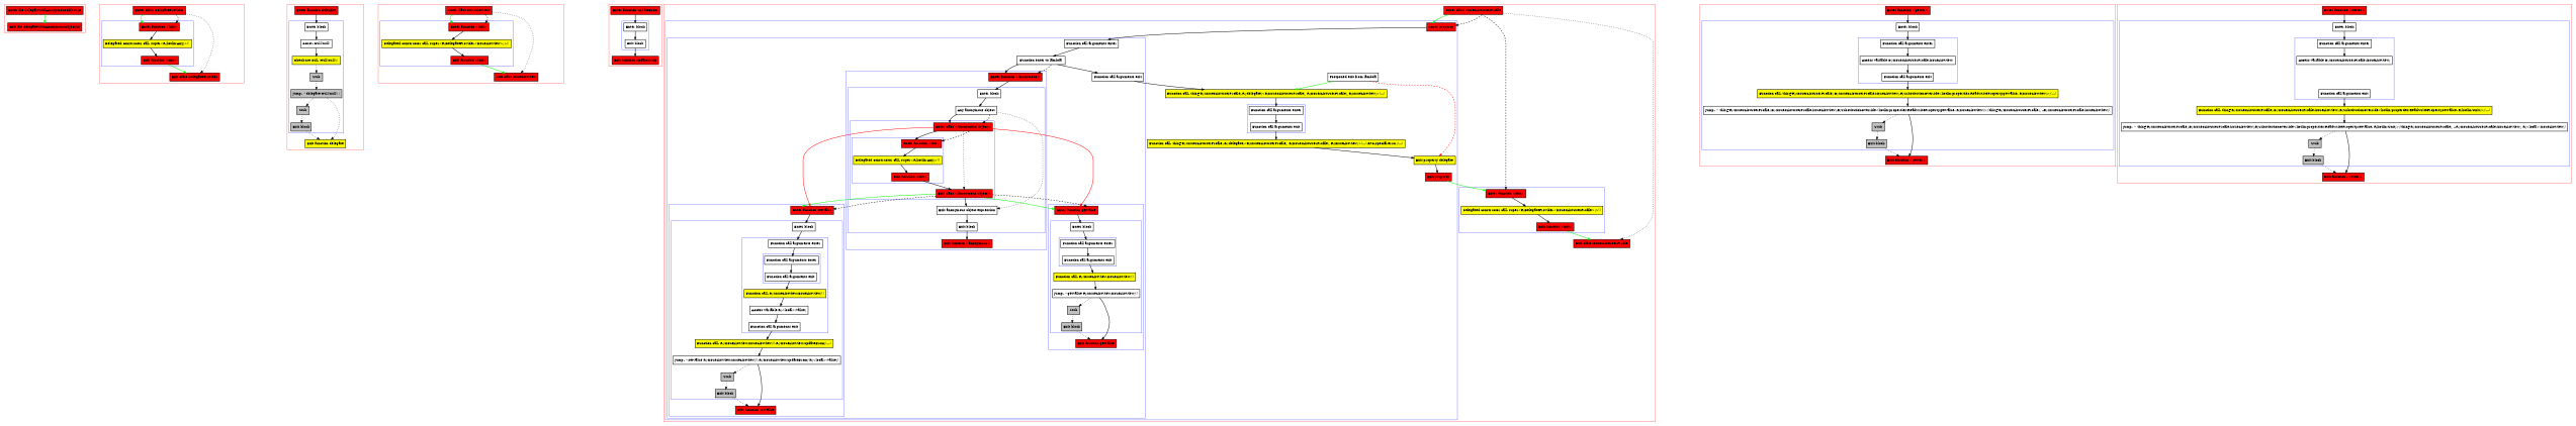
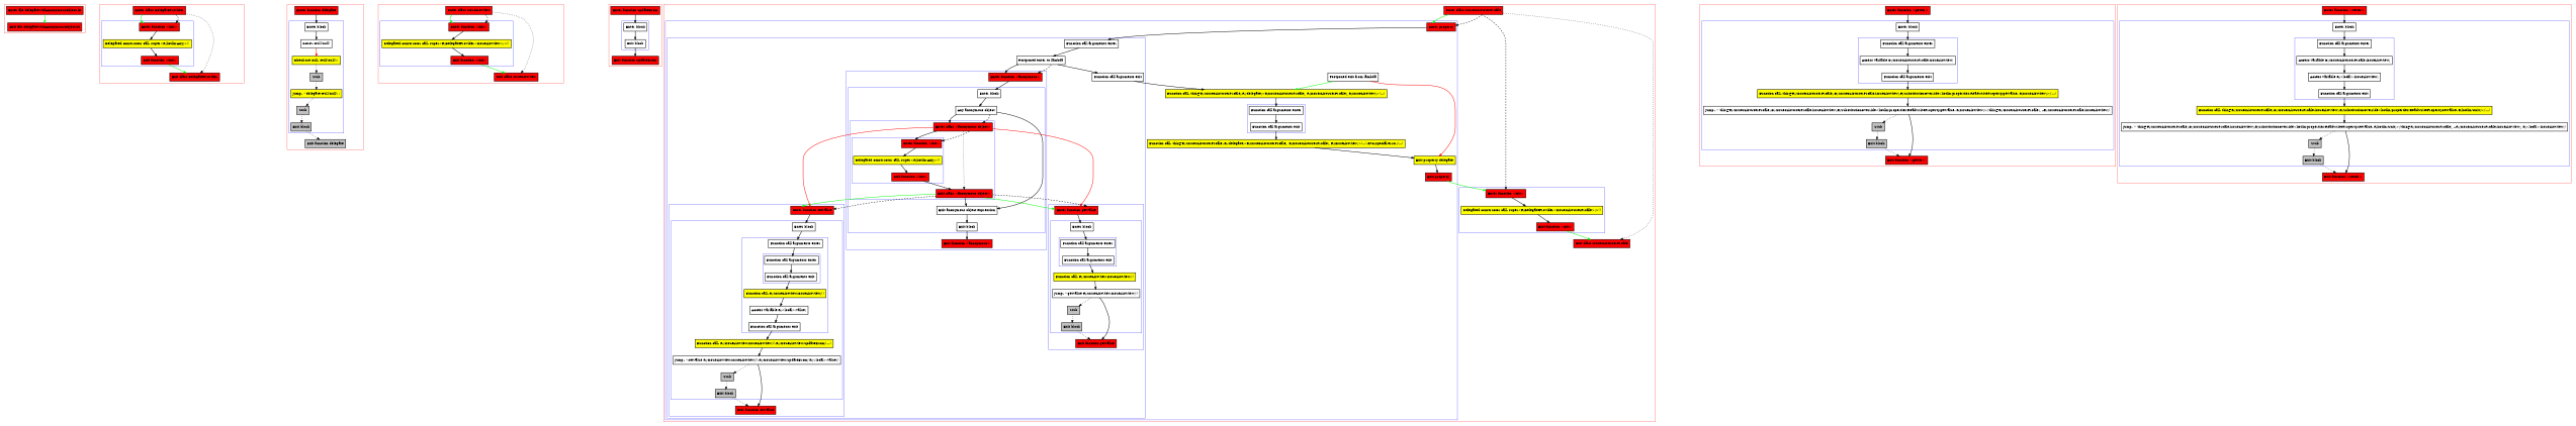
  digraph {
    nodesep=3
    node [penwidth=2 shape=box style=filled]
    edge [penwidth=2]
    n1 [fillcolor=red label="Enter file delegateWithAnonymousObject.kt"]
    n2 [fillcolor=red label="Exit file delegateWithAnonymousObject.kt"]
    n3 [fillcolor=red label="Enter function <init>"]
    n4 [fillcolor=yellow label="Delegated constructor call: super<R|kotlin/Any|>()"]
    n5 [fillcolor=red label="Exit function <init>"]
    n6 [fillcolor=red label="Enter class DelegateProvider"]
    n7 [fillcolor=red label="Exit class DelegateProvider"]
    n8 [label="Enter block" style=""]
    n9 [label="Const: Null(null)" style=""]
    n10 [fillcolor=yellow label="Check not null: Null(null)!!"]
    n11 [fillcolor=gray label=Stub]
-   n12 [fillcolor=gray label="Jump: ^delegate Null(null)!!"]
+   n12 [fillcolor=yellow label="Jump: ^delegate Null(null)!!"]
    n13 [fillcolor=gray label=Stub]
    n14 [fillcolor=gray label="Exit block"]
    n15 [fillcolor=red label="Enter function delegate"]
-   n16 [fillcolor=yellow label="Exit function delegate"]
+   n16 [fillcolor=gray label="Exit function delegate"]
    n17 [fillcolor=red label="Enter function <init>"]
    n18 [fillcolor=yellow label="Delegated constructor call: super<R|DelegateProvider<IssueListView>|>()"]
    n19 [fillcolor=red label="Exit function <init>"]
    n20 [fillcolor=red label="Enter class IssueListView"]
    n21 [fillcolor=red label="Exit class IssueListView"]
    n22 [label="Enter block" style=""]
    n23 [label="Exit block" style=""]
    n24 [fillcolor=red label="Enter function updateFrom"]
    n25 [fillcolor=red label="Exit function updateFrom"]
    n26 [fillcolor=red label="Enter function <init>"]
    n27 [fillcolor=yellow label="Delegated constructor call: super<R|kotlin/Any|>()"]
    n28 [fillcolor=red label="Exit function <init>"]
    n29 [fillcolor=red label="Enter class <anonymous object>"]
    n30 [fillcolor=red label="Exit class <anonymous object>"]
    n31 [label="Enter block" style=""]
    n32 [label="Any anonymous object" style=""]
    n33 [label="Exit anonymous object expression" style=""]
    n34 [label="Exit block" style=""]
    n35 [fillcolor=red label="Enter function <anonymous>"]
    n36 [fillcolor=red label="Exit function <anonymous>"]
    n37 [label="Function call arguments enter" style=""]
    n38 [label="Function call arguments exit" style=""]
    n39 [label="Function call arguments enter" style=""]
    n40 [fillcolor=yellow label="Function call: R|/IssueListView.IssueListView|()"]
    n41 [label="Access variable R|<local>/value|" style=""]
    n42 [label="Function call arguments exit" style=""]
    n43 [label="Enter block" style=""]
    n44 [fillcolor=yellow label="Function call: R|/IssueListView.IssueListView|().R|/IssueListView.updateFrom|(...)"]
    n45 [label="Jump: ^setValue R|/IssueListView.IssueListView|().R|/IssueListView.updateFrom|(R|<local>/value|)" style=""]
    n46 [fillcolor=gray label=Stub]
    n47 [fillcolor=gray label="Exit block"]
    n48 [fillcolor=red label="Enter function setValue"]
    n49 [fillcolor=red label="Exit function setValue"]
    n50 [label="Function call arguments enter" style=""]
    n51 [label="Function call arguments exit" style=""]
    n52 [label="Enter block" style=""]
    n53 [fillcolor=yellow label="Function call: R|/IssueListView.IssueListView|()"]
    n54 [label="Jump: ^getValue R|/IssueListView.IssueListView|()" style=""]
    n55 [fillcolor=gray label=Stub]
    n56 [fillcolor=gray label="Exit block"]
    n57 [fillcolor=red label="Enter function getValue"]
    n58 [fillcolor=red label="Exit function getValue"]
    n59 [label="Function call arguments enter" style=""]
-   n60 [label="Function enter to lambda" style=""]
+   n60 [label="Postponed enter to lambda" style=""]
    n61 [label="Function call arguments exit" style=""]
    n62 [label="Function call arguments enter" style=""]
    n63 [label="Function call arguments exit" style=""]
    n64 [fillcolor=red label="Enter property"]
    n65 [label="Postponed exit from lambda" style=""]
    n66 [fillcolor=yellow label="Function call: this@R|/IssuesListUserProfile|.R|/delegate|<R|IssuesListUserProfile|, R|IssuesListUserProfile|, R|IssueListView|>(...)"]
    n67 [fillcolor=yellow label="Function call: this@R|/IssuesListUserProfile|.R|/delegate|<R|IssuesListUserProfile|, R|IssuesListUserProfile|, R|IssueListView|>(...).R?C|special/error|(...)"]
    n68 [fillcolor=yellow label="Exit property delegate"]
    n69 [fillcolor=red label="Exit property"]
    n70 [fillcolor=red label="Enter function <init>"]
    n71 [fillcolor=yellow label="Delegated constructor call: super<R|DelegateProvider<IssuesListUserProfile>|>()"]
    n72 [fillcolor=red label="Exit function <init>"]
    n73 [fillcolor=red label="Enter class IssuesListUserProfile"]
    n74 [fillcolor=red label="Exit class IssuesListUserProfile"]
    n75 [label="Function call arguments enter" style=""]
    n76 [label="Access variable D|/IssuesListUserProfile.issueListView|" style=""]
    n77 [label="Function call arguments exit" style=""]
    n78 [label="Enter block" style=""]
    n79 [fillcolor=yellow label="Function call: this@R|/IssuesListUserProfile|.D|/IssuesListUserProfile.issueListView|.R|SubstitutionOverride<kotlin/properties/ReadWriteProperty.getValue: R|IssueListView|>|(...)"]
    n80 [label="Jump: ^ this@R|/IssuesListUserProfile|.D|/IssuesListUserProfile.issueListView|.R|SubstitutionOverride<kotlin/properties/ReadWriteProperty.getValue: R|IssueListView|>|(this@R|/IssuesListUserProfile|, ::R|/IssuesListUserProfile.issueListView|)" style=""]
    n81 [fillcolor=gray label=Stub]
    n82 [fillcolor=gray label="Exit block"]
    n83 [fillcolor=red label="Enter function <getter>"]
    n84 [fillcolor=red label="Exit function <getter>"]
    n85 [label="Function call arguments enter" style=""]
    n86 [label="Access variable D|/IssuesListUserProfile.issueListView|" style=""]
+   n87 [label="Access variable R|<local>/issueListView|" style=""]
    n88 [label="Function call arguments exit" style=""]
    n89 [label="Enter block" style=""]
    n90 [fillcolor=yellow label="Function call: this@R|/IssuesListUserProfile|.D|/IssuesListUserProfile.issueListView|.R|SubstitutionOverride<kotlin/properties/ReadWriteProperty.setValue: R|kotlin/Unit|>|(...)"]
    n91 [label="Jump: ^ this@R|/IssuesListUserProfile|.D|/IssuesListUserProfile.issueListView|.R|SubstitutionOverride<kotlin/properties/ReadWriteProperty.setValue: R|kotlin/Unit|>|(this@R|/IssuesListUserProfile|, ::R|/IssuesListUserProfile.issueListView|, R|<local>/issueListView|)" style=""]
    n92 [fillcolor=gray label=Stub]
    n93 [fillcolor=gray label="Exit block"]
    n94 [fillcolor=red label="Enter function <setter>"]
    n95 [fillcolor=red label="Exit function <setter>"]
    subgraph cluster_1 {
      color=red
      n1
      n2
    }
    subgraph cluster_2 {
      color=red
      n6
      n7
      subgraph cluster_3 {
        color=blue
        n3
        n4
        n5
      }
    }
    subgraph cluster_4 {
      color=red
      n15
      n16
      subgraph cluster_5 {
        color=blue
        n8
        n9
        n10
        n11
        n12
        n13
        n14
      }
    }
    subgraph cluster_6 {
      color=red
      n20
      n21
      subgraph cluster_7 {
        color=blue
        n17
        n18
        n19
      }
    }
    subgraph cluster_8 {
      color=red
      n24
      n25
      subgraph cluster_9 {
        color=blue
        n22
        n23
      }
    }
    subgraph cluster_10 {
      color=red
      n73
      n74
      subgraph cluster_11 {
        color=blue
        n64
        n65
        n66
        n67
        n68
        n69
        subgraph cluster_12 {
          color=blue
          n59
          n60
          n61
          subgraph cluster_13 {
            color=blue
            n35
            n36
            subgraph cluster_14 {
              color=blue
              n31
              n32
              n33
              n34
              subgraph cluster_15 {
                color=blue
                n29
                n30
                subgraph cluster_16 {
                  color=blue
                  n26
                  n27
                  n28
                }
              }
            }
          }
          subgraph cluster_17 {
            color=blue
            n48
            n49
            subgraph cluster_18 {
              color=blue
              n43
              n44
              n45
              n46
              n47
              subgraph cluster_19 {
                color=blue
                n39
                n40
                n41
                n42
                subgraph cluster_20 {
                  color=blue
                  n37
                  n38
                }
              }
            }
          }
          subgraph cluster_21 {
            color=blue
            n57
            n58
            subgraph cluster_22 {
              color=blue
              n52
              n53
              n54
              n55
              n56
              subgraph cluster_23 {
                color=blue
                n50
                n51
              }
            }
          }
        }
        subgraph cluster_24 {
          color=blue
          n62
          n63
        }
      }
      subgraph cluster_25 {
        color=blue
        n70
        n71
        n72
      }
    }
    subgraph cluster_26 {
      color=red
      n83
      n84
      subgraph cluster_27 {
        color=blue
        n78
        n79
        n80
        n81
        n82
        subgraph cluster_28 {
          color=blue
          n75
          n76
          n77
        }
      }
    }
    subgraph cluster_29 {
      color=red
      n94
      n95
      subgraph cluster_30 {
        color=blue
        n89
        n90
        n91
        n92
        n93
        subgraph cluster_31 {
          color=blue
          n85
          n86
+         n87
          n88
        }
      }
    }
    n1 -> n2 [color=green]
    n3 -> n4
    n4 -> n5
    n5 -> n7 [color=green]
    n6 -> n3 [color=green]
    n6 -> n3 [style=dashed]
    n6 -> n7 [style=dotted]
    n8 -> n9
-   n9 -> n10
+   n9 -> n10 [color=red]
    n10 -> n11 [style=dotted]
    n11 -> n12 [style=dotted]
    n12 -> n13 [style=dotted]
-   n12 -> n16 [style=dotted]
    n13 -> n14 [style=dotted]
    n14 -> n16 [style=dotted]
    n15 -> n8
    n17 -> n18
    n18 -> n19
    n19 -> n21 [color=green]
    n20 -> n17 [color=green]
    n20 -> n17 [style=dashed]
    n20 -> n21 [style=dotted]
    n22 -> n23
    n23 -> n25
    n24 -> n22
    n26 -> n27
    n27 -> n28
    n28 -> n30
    n29 -> n26
    n29 -> n26 [style=dashed]
    n29 -> n30 [style=dotted]
    n29 -> n48 [color=red]
    n29 -> n57 [color=red]
    n30 -> n33
    n30 -> n48 [color=green]
    n30 -> n48 [style=dashed]
    n30 -> n57 [color=green]
    n30 -> n57 [style=dashed]
    n31 -> n32
    n32 -> n29
    n32 -> n29 [style=dashed]
-   n32 -> n33 [style=dotted]
+   n32 -> n33 [style=solid]
    n33 -> n34
    n34 -> n36
    n35 -> n31
    n37 -> n38
    n38 -> n40
    n39 -> n37
    n40 -> n41
    n41 -> n42
    n42 -> n44
    n43 -> n39
    n44 -> n45
    n45 -> n46 [style=dotted]
    n45 -> n49
    n46 -> n47 [style=dotted]
    n47 -> n49 [style=dotted]
    n48 -> n43
    n50 -> n51
    n51 -> n53
    n52 -> n50
    n53 -> n54
    n54 -> n55 [style=dotted]
    n54 -> n58
    n55 -> n56 [style=dotted]
    n56 -> n58 [style=dotted]
    n57 -> n52
    n59 -> n60
    n60 -> n35
    n60 -> n35 [style=dashed]
    n60 -> n61
    n61 -> n66
    n62 -> n63
    n63 -> n67
    n64 -> n59
    n65 -> n66 [color=green]
-   n65 -> n68 [color=red style=dashed]
+   n65 -> n68 [color=red]
    n66 -> n62
    n67 -> n68
    n68 -> n69
    n69 -> n70 [color=green]
    n70 -> n71
    n71 -> n72
    n72 -> n74 [color=green]
    n73 -> n64 [color=green]
    n73 -> n64 [style=dashed]
    n73 -> n70 [style=dashed]
    n73 -> n74 [style=dotted]
    n75 -> n76
    n76 -> n77
    n77 -> n79
    n78 -> n75
    n79 -> n80
    n80 -> n81 [style=dotted]
    n80 -> n84
    n81 -> n82 [style=dotted]
    n82 -> n84 [style=dotted]
    n83 -> n78
    n85 -> n86
+   n86 -> n87
+   n87 -> n88
    n88 -> n90
    n89 -> n85
    n90 -> n91
    n91 -> n92 [style=dotted]
    n91 -> n95
    n92 -> n93 [style=dotted]
    n93 -> n95 [style=dotted]
    n94 -> n89
  }
